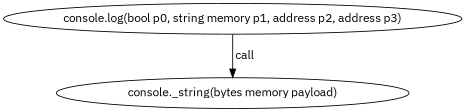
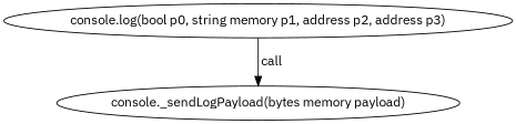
  digraph {
    fontname="IBM Plex Sans"
    node [fontname="IBM Plex Sans"]
    "console.log(bool p0, string memory p1, address p2, address p3)" [height=0.5 width=7.1156]
-   "console._sendLogPayload(bytes memory payload)" [height=0.5 width=5.7372 label="console._string(bytes memory payload)"]
+   "console._sendLogPayload(bytes memory payload)" [height=0.5 width=5.7372]
    "console.log(bool p0, string memory p1, address p2, address p3)" -> "console._sendLogPayload(bytes memory payload)" [label=" call" fontname="IBM Plex Sans"]
  }
